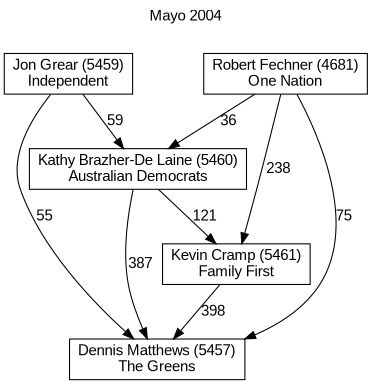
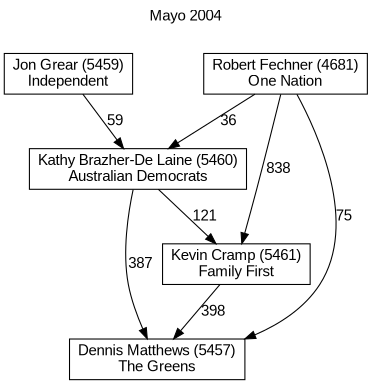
  digraph {
    fontname="Liberation Sans"
    label="Mayo 2004"
    labelloc=t
    mclimit=10
    node [fontname="Liberation Sans" shape=box]
    edge [fontname="Liberation Sans"]
    n1 [label="Dennis Matthews (5457)\nThe Greens"]
    n2 [label="Jon Grear (5459)\nIndependent"]
    n3 [label="Kathy Brazher-De Laine (5460)\nAustralian Democrats"]
    n4 [label="Kevin Cramp (5461)\nFamily First"]
    n5 [label="Robert Fechner (4681)\nOne Nation"]
-   n2 -> n1 [label=55]
    n2 -> n3 [label=59]
    n3 -> n1 [label=387]
    n3 -> n4 [label=121]
    n4 -> n1 [label=398]
    n5 -> n1 [label=75]
    n5 -> n3 [label=36]
-   n5 -> n4 [label=238]
+   n5 -> n4 [label=838]
  }
